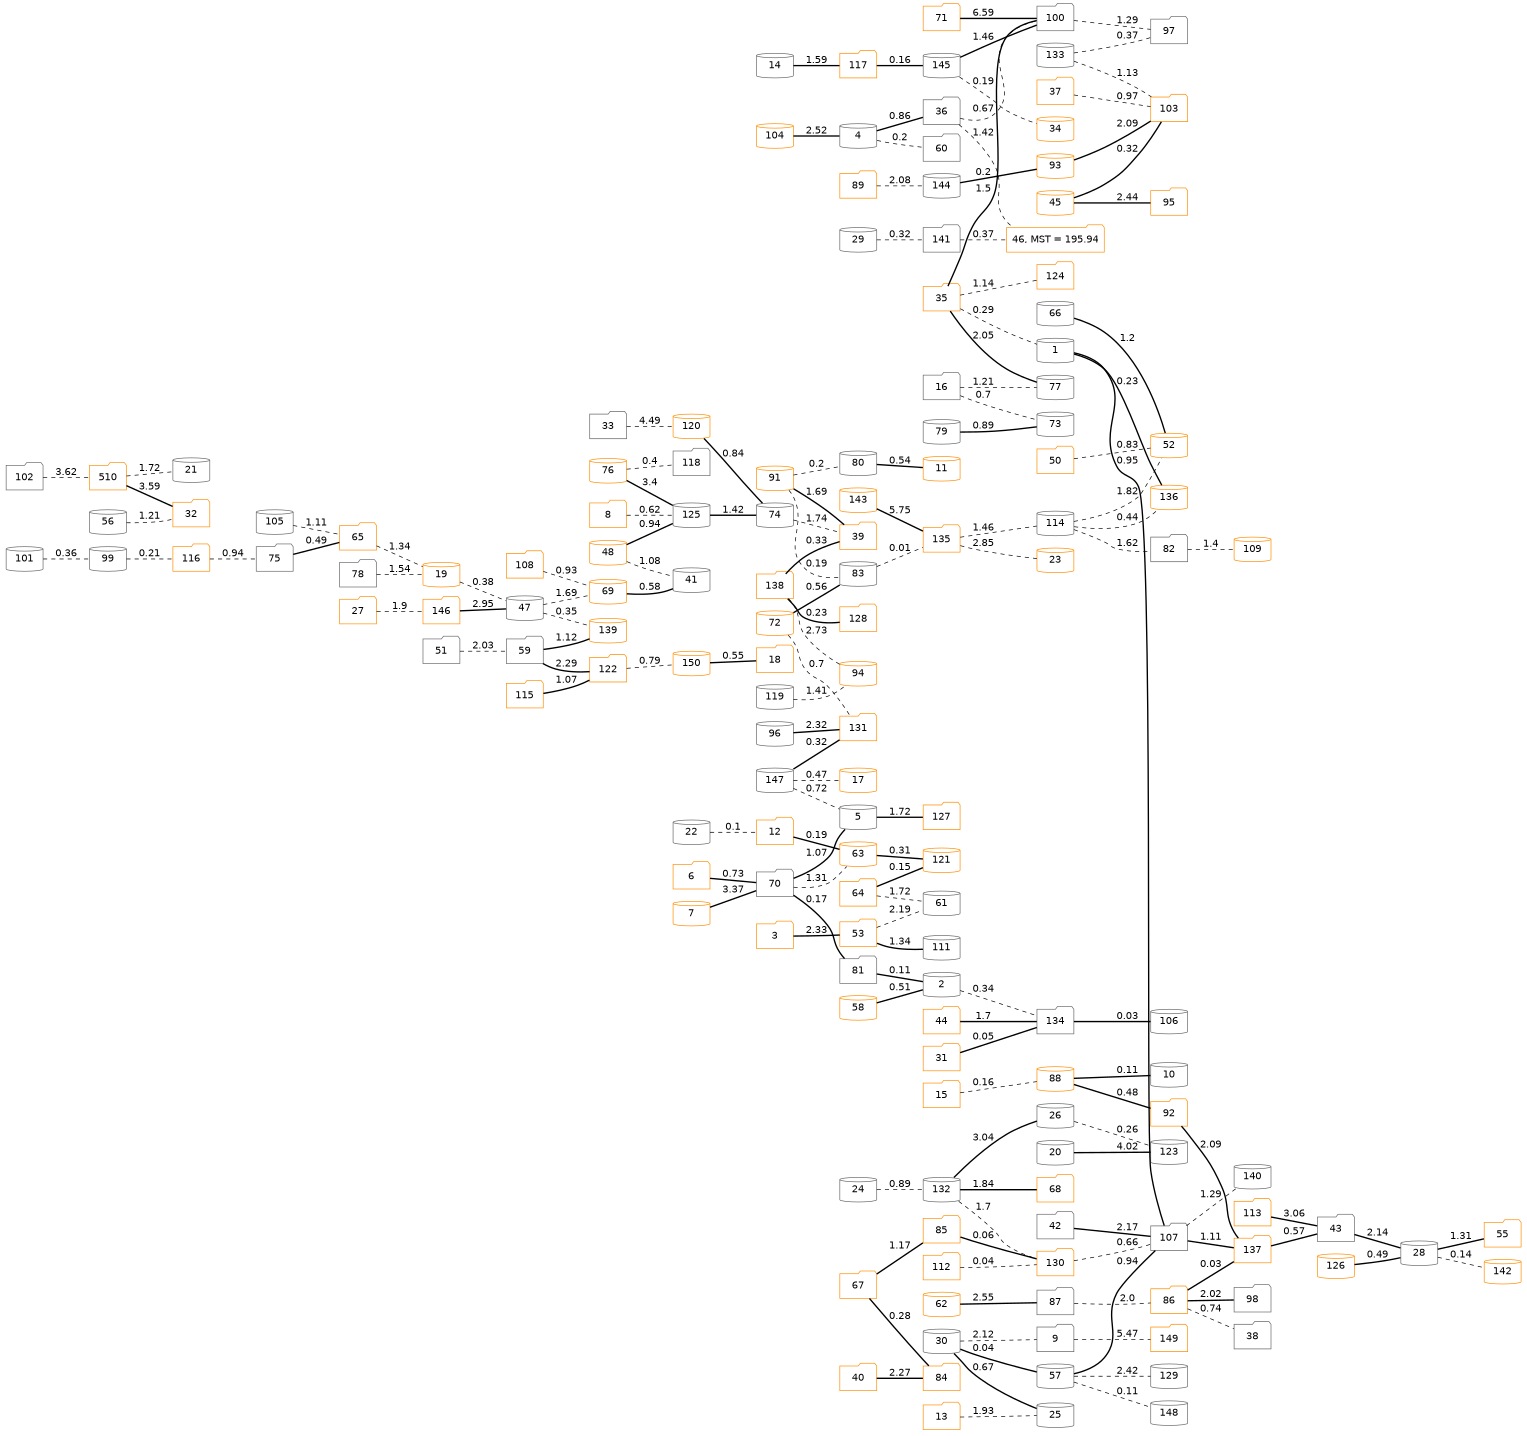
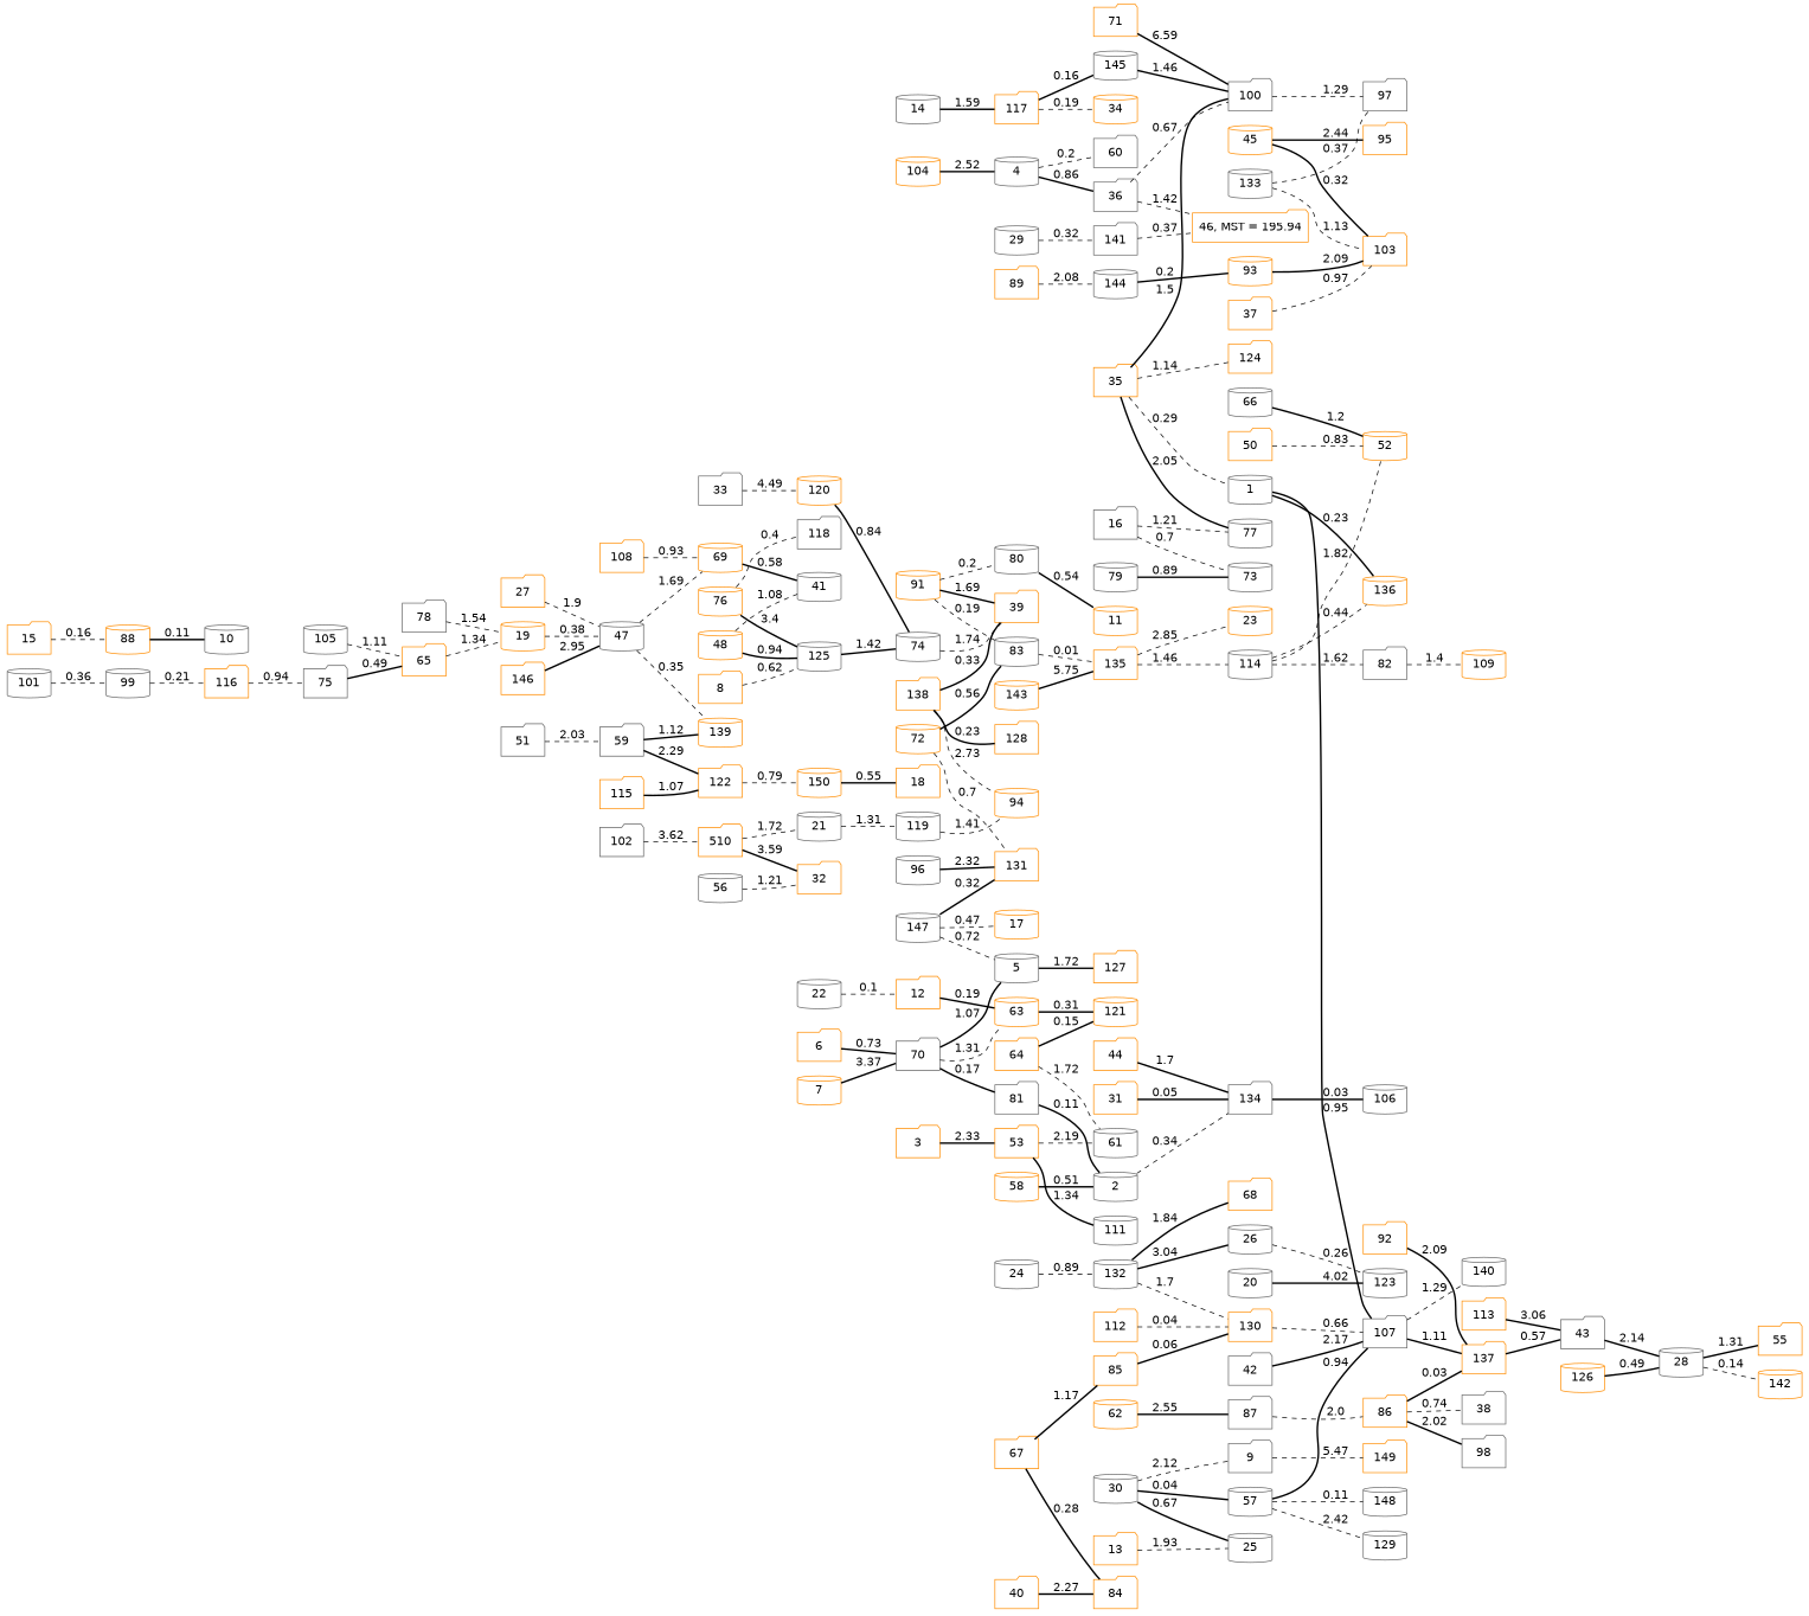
  graph {
    fontname="DejaVu Sans"
    rankdir=LR
    node [color=darkorange fontname="DejaVu Sans" shape=cylinder]
    edge [fontname="DejaVu Sans" style=bold]
    71 [shape=folder]
    100 [color=gray40 shape=folder]
    97 [color=gray40 shape=folder]
    135 [shape=folder]
    143
    23
    114 [color=gray40]
    52
    82 [color=gray40 shape=folder]
    136
    9 [color=gray40 shape=folder]
    149 [shape=folder]
    33 [color=gray40 shape=folder]
    120
    74 [color=gray40]
    39 [shape=folder]
    20 [color=gray40]
    123 [color=gray40]
    102 [color=gray40 shape=folder]
    n20 [label=510 shape=folder]
    32 [shape=folder]
    21 [color=gray40]
    119 [color=gray40]
    125 [color=gray40]
    76
    118 [color=gray40 shape=folder]
    70 [color=gray40 shape=folder]
    7
    5 [color=gray40]
    63
    81 [color=gray40 shape=folder]
    127 [shape=folder]
    121
    2 [color=gray40]
    10 [color=gray40]
    88
    92 [shape=folder]
    137 [shape=folder]
    113 [shape=folder]
    43 [color=gray40 shape=folder]
    28 [color=gray40]
    55 [shape=folder]
    142
    132 [color=gray40]
    26 [color=gray40]
    68 [shape=folder]
    130 [shape=folder]
    107 [color=gray40 shape=folder]
    146 [shape=folder]
    47 [color=gray40]
    69
    139
    41 [color=gray40]
    138 [shape=folder]
    94
    128 [shape=folder]
    87 [color=gray40 shape=folder]
    62
    86 [shape=folder]
    98 [color=gray40 shape=folder]
    38 [color=gray40 shape=folder]
    4 [color=gray40]
    104
    36 [color=gray40 shape=folder]
    60 [color=gray40 shape=folder]
    n66 [label="46, MST = 195.94" shape=folder]
    95 [shape=folder]
    45
    103 [shape=folder]
    57 [color=gray40]
    129 [color=gray40]
    148 [color=gray40]
    140 [color=gray40]
    3 [shape=folder]
    53 [shape=folder]
    61 [color=gray40]
    111 [color=gray40]
    96 [color=gray40]
    131 [shape=folder]
    59 [color=gray40 shape=folder]
    122 [shape=folder]
    150
    18 [shape=folder]
    40 [shape=folder]
    84 [shape=folder]
    42 [color=gray40 shape=folder]
    30 [color=gray40]
    25 [color=gray40]
    93
    89 [shape=folder]
    144 [color=gray40]
    35 [shape=folder]
    77 [color=gray40]
    124 [shape=folder]
    1 [color=gray40]
    51 [color=gray40 shape=folder]
    13 [shape=folder]
    27 [shape=folder]
    109
    64 [shape=folder]
    44 [shape=folder]
    134 [color=gray40 shape=folder]
    106 [color=gray40]
    91
    83 [color=gray40]
    80 [color=gray40]
    11
    14 [color=gray40]
    117 [shape=folder]
    145 [color=gray40]
    34
    78 [color=gray40 shape=folder]
    19
    65 [shape=folder]
    56 [color=gray40]
    16 [color=gray40 shape=folder]
    73 [color=gray40]
    66 [color=gray40]
    67 [shape=folder]
    85 [shape=folder]
    133 [color=gray40]
    105 [color=gray40]
    48
    115 [shape=folder]
    37 [shape=folder]
    116 [shape=folder]
    75 [color=gray40 shape=folder]
    108 [shape=folder]
    79 [color=gray40]
    24 [color=gray40]
    50 [shape=folder]
    6 [shape=folder]
    147 [color=gray40]
    17
    72
    8 [shape=folder]
    58
    126
    141 [color=gray40 shape=folder]
    101 [color=gray40]
    99 [color=gray40]
    29 [color=gray40]
    12 [shape=folder]
    15 [shape=folder]
    22 [color=gray40]
    31 [shape=folder]
    112 [shape=folder]
    71 -- 100 [label=6.59]
    100 -- 97 [label=1.29 style=dashed]
    135 -- 23 [label=2.85 style=dashed]
    135 -- 114 [label=1.46 style=dashed]
    143 -- 135 [label=5.75]
    114 -- 52 [label=1.82 style=dashed]
    114 -- 82 [label=1.62 style=dashed]
    114 -- 136 [label=0.44 style=dashed]
    82 -- 109 [label=1.4 style=dashed]
    9 -- 149 [label=5.47 style=dashed]
    33 -- 120 [label=4.49 style=dashed]
    120 -- 74 [label=0.84]
    74 -- 39 [label=1.74 style=dashed]
    20 -- 123 [label=4.02]
    102 -- n20 [label=3.62 style=dashed]
    n20 -- 32 [label=3.59]
    n20 -- 21 [label=1.72 style=dashed]
+   21 -- 119 [label=1.31 style=dashed]
    119 -- 94 [label=1.41 style=dashed]
    125 -- 74 [label=1.42]
    76 -- 125 [label=3.4]
    76 -- 118 [label=0.4 style=dashed]
    70 -- 5 [label=1.07]
    70 -- 63 [label=1.31 style=dashed]
    70 -- 81 [label=0.17]
    7 -- 70 [label=3.37]
    5 -- 127 [label=1.72]
    63 -- 121 [label=0.31]
    81 -- 2 [label=0.11]
    2 -- 134 [label=0.34 style=dashed]
    88 -- 10 [label=0.11]
-   88 -- 92 [label=0.48]
    92 -- 137 [label=2.09]
    137 -- 43 [label=0.57]
    113 -- 43 [label=3.06]
    43 -- 28 [label=2.14]
    28 -- 55 [label=1.31]
    28 -- 142 [label=0.14 style=dashed]
    132 -- 26 [label=3.04]
    132 -- 68 [label=1.84]
    132 -- 130 [label=1.7 style=dashed]
    26 -- 123 [label=0.26 style=dashed]
    130 -- 107 [label=0.66 style=dashed]
    107 -- 137 [label=1.11]
    107 -- 140 [label=1.29 style=dashed]
    146 -- 47 [label=2.95]
    47 -- 69 [label=1.69 style=dashed]
    47 -- 139 [label=0.35 style=dashed]
    69 -- 41 [label=0.58]
    138 -- 39 [label=0.33]
    138 -- 94 [label=2.73 style=dashed]
    138 -- 128 [label=0.23]
    87 -- 86 [label=2.0 style=dashed]
    62 -- 87 [label=2.55]
    86 -- 137 [label=0.03]
    86 -- 98 [label=2.02]
    86 -- 38 [label=0.74 style=dashed]
    4 -- 36 [label=0.86]
    4 -- 60 [label=0.2 style=dashed]
    104 -- 4 [label=2.52]
    36 -- 100 [label=0.67 style=dashed]
    36 -- n66 [label=1.42 style=dashed]
    45 -- 95 [label=2.44]
    45 -- 103 [label=0.32]
    57 -- 107 [label=0.94]
    57 -- 129 [label=2.42 style=dashed]
    57 -- 148 [label=0.11 style=dashed]
    3 -- 53 [label=2.33]
    53 -- 61 [label=2.19 style=dashed]
    53 -- 111 [label=1.34]
    96 -- 131 [label=2.32]
    59 -- 139 [label=1.12]
    59 -- 122 [label=2.29]
    122 -- 150 [label=0.79 style=dashed]
    150 -- 18 [label=0.55]
    40 -- 84 [label=2.27]
    42 -- 107 [label=2.17]
    30 -- 9 [label=2.12 style=dashed]
    30 -- 57 [label=0.04]
    30 -- 25 [label=0.67]
    93 -- 103 [label=2.09]
    89 -- 144 [label=2.08 style=dashed]
    144 -- 93 [label=0.2]
    35 -- 100 [label=1.5]
    35 -- 77 [label=2.05]
    35 -- 124 [label=1.14 style=dashed]
    35 -- 1 [label=0.29 style=dashed]
    1 -- 136 [label=0.23]
    1 -- 107 [label=0.95]
    51 -- 59 [label=2.03 style=dashed]
    13 -- 25 [label=1.93 style=dashed]
-   27 -- 146 [label=1.9 style=dashed]
+   27 -- 47 [label=1.9 style=dashed]
    64 -- 121 [label=0.15]
    64 -- 61 [label=1.72 style=dashed]
    44 -- 134 [label=1.7]
    134 -- 106 [label=0.03]
    91 -- 39 [label=1.69]
    91 -- 83 [label=0.19 style=dashed]
    91 -- 80 [label=0.2 style=dashed]
    83 -- 135 [label=0.01 style=dashed]
    80 -- 11 [label=0.54]
    14 -- 117 [label=1.59]
    117 -- 145 [label=0.16]
    145 -- 100 [label=1.46]
-   145 -- 34 [label=0.19 style=dashed]
+   117 -- 34 [label=0.19 style=dashed]
    78 -- 19 [label=1.54 style=dashed]
    19 -- 47 [label=0.38 style=dashed]
    65 -- 19 [label=1.34 style=dashed]
    56 -- 32 [label=1.21 style=dashed]
    16 -- 77 [label=1.21 style=dashed]
    16 -- 73 [label=0.7 style=dashed]
    66 -- 52 [label=1.2]
    67 -- 84 [label=0.28]
    67 -- 85 [label=1.17]
    85 -- 130 [label=0.06]
    133 -- 97 [label=0.37 style=dashed]
    133 -- 103 [label=1.13 style=dashed]
    105 -- 65 [label=1.11 style=dashed]
    48 -- 125 [label=0.94]
    48 -- 41 [label=1.08 style=dashed]
    115 -- 122 [label=1.07]
    37 -- 103 [label=0.97 style=dashed]
    116 -- 75 [label=0.94 style=dashed]
    75 -- 65 [label=0.49]
    108 -- 69 [label=0.93 style=dashed]
    79 -- 73 [label=0.89]
    24 -- 132 [label=0.89 style=dashed]
    50 -- 52 [label=0.83 style=dashed]
    6 -- 70 [label=0.73]
    147 -- 5 [label=0.72 style=dashed]
    147 -- 131 [label=0.32]
    147 -- 17 [label=0.47 style=dashed]
    72 -- 131 [label=0.7 style=dashed]
    72 -- 83 [label=0.56]
    8 -- 125 [label=0.62 style=dashed]
    58 -- 2 [label=0.51]
    126 -- 28 [label=0.49]
    141 -- n66 [label=0.37 style=dashed]
    101 -- 99 [label=0.36 style=dashed]
    99 -- 116 [label=0.21 style=dashed]
    29 -- 141 [label=0.32 style=dashed]
    12 -- 63 [label=0.19]
    15 -- 88 [label=0.16 style=dashed]
    22 -- 12 [label=0.1 style=dashed]
    31 -- 134 [label=0.05]
    112 -- 130 [label=0.04 style=dashed]
  }
